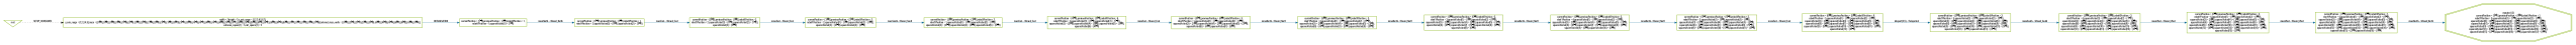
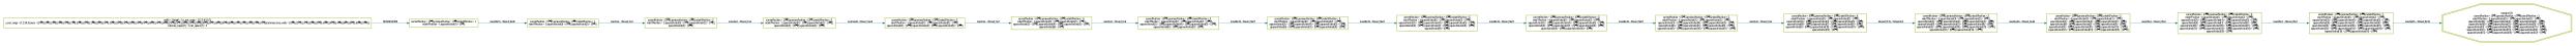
  digraph {
    nodesep=1.5
    ranksep=1.5
    rankdir=LR
    fontname=Oswald
    node [color="#99BF38" fontsize=12 penwidth=2 shape=box fontname=Oswald]
    edge [color="#006391" fontsize=12 fontname=Oswald]
    n1 [label="width = 7,height = 5,x_axis_range = \{1,2,3,4,5,6,7\},\ny_axis_range = \{1,2,3,4,5\},maze = \{(1&#8614;1),(1&#8614;2),(1&#8614;3),(1&#8614;4),(1&#8614;5),(2&#8614;1),(2&#8614;2),(2&#8614;3),(2&#8614;4),(2&#8614;5),(3&#8614;1),(3&#8614;2),(3&#8614;3),(3&#8614;4),(3&#8614;5),(4&#8614;1),(4&#8614;2),(4&#8614;3),(4&#8614;4),(4&#8614;5),(5&#8614;1),(5&#8614;2),(5&#8614;3),(5&#8614;4),(5&#8614;5),(6&#8614;1),(6&#8614;2),(6&#8614;3),(6&#8614;4),(6&#8614;5),(7&#8614;1),(7&#8614;2),(7&#8614;3),(7&#8614;4),(7&#8614;5)\},internal_maze_walls = \{(1&#8614;3),(2&#8614;1),(2&#8614;3),(2&#8614;5),(3&#8614;3),(4&#8614;2),(4&#8614;3),(4&#8614;4),(6&#8614;1),(6&#8614;2),(6&#8614;4),(7&#8614;4)\},\nentrance_square(1) = 1,exit_square(1) = 5"]
    n2 [label="currentPosition = (1&#8614;1),previousPosition = (1&#8614;1),robotXPosition = 1,\nrobotYPosition = 1,squaresVisited(1) = (1&#8614;1)"]
    n3 [label="currentPosition = (1&#8614;2),previousPosition = (1&#8614;1),robotXPosition = 1,\nrobotYPosition = 2,squaresVisited(1) = (1&#8614;1),squaresVisited(2) = (1&#8614;2)"]
    n4 [label="currentPosition = (2&#8614;2),previousPosition = (1&#8614;2),robotXPosition = 2,\nrobotYPosition = 2,squaresVisited(1) = (1&#8614;1),squaresVisited(2) = (1&#8614;2),\nsquaresVisited(3) = (2&#8614;2)"]
    n5 [label="currentPosition = (3&#8614;2),previousPosition = (2&#8614;2),robotXPosition = 3,\nrobotYPosition = 2,squaresVisited(1) = (1&#8614;1),squaresVisited(2) = (1&#8614;2),\nsquaresVisited(3) = (2&#8614;2),squaresVisited(4) = (3&#8614;2)"]
    n6 [label="currentPosition = (3&#8614;1),previousPosition = (3&#8614;2),robotXPosition = 3,\nrobotYPosition = 1,squaresVisited(1) = (1&#8614;1),squaresVisited(2) = (1&#8614;2),\nsquaresVisited(3) = (2&#8614;2),squaresVisited(4) = (3&#8614;2),squaresVisited(5) = (3&#8614;1)"]
    n7 [label="currentPosition = (4&#8614;1),previousPosition = (3&#8614;1),robotXPosition = 4,\nrobotYPosition = 1,squaresVisited(1) = (1&#8614;1),squaresVisited(2) = (1&#8614;2),\nsquaresVisited(3) = (2&#8614;2),squaresVisited(4) = (3&#8614;2),squaresVisited(5) = (3&#8614;1),\nsquaresVisited(6) = (4&#8614;1)"]
    n8 [label="currentPosition = (5&#8614;1),previousPosition = (4&#8614;1),robotXPosition = 5,\nrobotYPosition = 1,squaresVisited(1) = (1&#8614;1),squaresVisited(2) = (1&#8614;2),\nsquaresVisited(3) = (2&#8614;2),squaresVisited(4) = (3&#8614;2),squaresVisited(5) = (3&#8614;1),\nsquaresVisited(6) = (4&#8614;1),squaresVisited(7) = (5&#8614;1)"]
    n9 [label="currentPosition = (5&#8614;2),previousPosition = (5&#8614;1),robotXPosition = 5,\nrobotYPosition = 2,squaresVisited(1) = (1&#8614;1),squaresVisited(2) = (1&#8614;2),\nsquaresVisited(3) = (2&#8614;2),squaresVisited(4) = (3&#8614;2),squaresVisited(5) = (3&#8614;1),\nsquaresVisited(6) = (4&#8614;1),squaresVisited(7) = (5&#8614;1),squaresVisited(8) = (5&#8614;2)"]
    n10 [label="currentPosition = (5&#8614;3),previousPosition = (5&#8614;2),robotXPosition = 5,\nrobotYPosition = 3,squaresVisited(1) = (1&#8614;1),squaresVisited(2) = (1&#8614;2),\nsquaresVisited(3) = (2&#8614;2),squaresVisited(4) = (3&#8614;2),squaresVisited(5) = (3&#8614;1),\nsquaresVisited(6) = (4&#8614;1),squaresVisited(7) = (5&#8614;1),squaresVisited(8) = (5&#8614;2),\nsquaresVisited(9) = (5&#8614;3)"]
    n11 [label="currentPosition = (5&#8614;4),previousPosition = (5&#8614;3),robotXPosition = 5,\nrobotYPosition = 4,squaresVisited(1) = (1&#8614;1),squaresVisited(2) = (1&#8614;2),\nsquaresVisited(3) = (2&#8614;2),squaresVisited(4) = (3&#8614;2),squaresVisited(5) = (3&#8614;1),\nsquaresVisited(6) = (4&#8614;1),squaresVisited(7) = (5&#8614;1),squaresVisited(8) = (5&#8614;2),\nsquaresVisited(9) = (5&#8614;3),squaresVisited(10) = (5&#8614;4)"]
    n12 [label="currentPosition = (5&#8614;5),previousPosition = (5&#8614;4),robotXPosition = 5,\nrobotYPosition = 5,squaresVisited(1) = (1&#8614;1),squaresVisited(2) = (1&#8614;2),\nsquaresVisited(3) = (2&#8614;2),squaresVisited(4) = (3&#8614;2),squaresVisited(5) = (3&#8614;1),\nsquaresVisited(6) = (4&#8614;1),squaresVisited(7) = (5&#8614;1),squaresVisited(8) = (5&#8614;2),\nsquaresVisited(9) = (5&#8614;3),squaresVisited(10) = (5&#8614;4),squaresVisited(11) = (5&#8614;5)"]
    n13 [label="currentPosition = (6&#8614;5),previousPosition = (5&#8614;5),robotXPosition = 6,\nrobotYPosition = 5,squaresVisited(1) = (1&#8614;1),squaresVisited(2) = (1&#8614;2),\nsquaresVisited(3) = (2&#8614;2),squaresVisited(4) = (3&#8614;2),squaresVisited(5) = (3&#8614;1),\nsquaresVisited(6) = (4&#8614;1),squaresVisited(7) = (5&#8614;1),squaresVisited(8) = (5&#8614;2),\nsquaresVisited(9) = (5&#8614;3),squaresVisited(10) = (5&#8614;4),squaresVisited(11) = (5&#8614;5),\nsquaresVisited(12) = (6&#8614;5)"]
    n14 [label="currentPosition = (3&#8614;5),previousPosition = (6&#8614;5),robotXPosition = 3,\nrobotYPosition = 5,squaresVisited(1) = (1&#8614;1),squaresVisited(2) = (1&#8614;2),\nsquaresVisited(3) = (2&#8614;2),squaresVisited(4) = (3&#8614;2),squaresVisited(5) = (3&#8614;1),\nsquaresVisited(6) = (4&#8614;1),squaresVisited(7) = (5&#8614;1),squaresVisited(8) = (5&#8614;2),\nsquaresVisited(9) = (5&#8614;3),squaresVisited(10) = (5&#8614;4),squaresVisited(11) = (5&#8614;5),\nsquaresVisited(12) = (6&#8614;5),squaresVisited(13) = (3&#8614;5)"]
    n15 [label="currentPosition = (3&#8614;4),previousPosition = (3&#8614;5),robotXPosition = 3,\nrobotYPosition = 4,squaresVisited(1) = (1&#8614;1),squaresVisited(2) = (1&#8614;2),\nsquaresVisited(3) = (2&#8614;2),squaresVisited(4) = (3&#8614;2),squaresVisited(5) = (3&#8614;1),\nsquaresVisited(6) = (4&#8614;1),squaresVisited(7) = (5&#8614;1),squaresVisited(8) = (5&#8614;2),\nsquaresVisited(9) = (5&#8614;3),squaresVisited(10) = (5&#8614;4),squaresVisited(11) = (5&#8614;5),\nsquaresVisited(12) = (6&#8614;5),squaresVisited(13) = (3&#8614;5),squaresVisited(14) = (3&#8614;4)"]
    n16 [label="currentPosition = (2&#8614;4),previousPosition = (3&#8614;4),robotXPosition = 2,\nrobotYPosition = 4,squaresVisited(1) = (1&#8614;1),squaresVisited(2) = (1&#8614;2),\nsquaresVisited(3) = (2&#8614;2),squaresVisited(4) = (3&#8614;2),squaresVisited(5) = (3&#8614;1),\nsquaresVisited(6) = (4&#8614;1),squaresVisited(7) = (5&#8614;1),squaresVisited(8) = (5&#8614;2),\nsquaresVisited(9) = (5&#8614;3),squaresVisited(10) = (5&#8614;4),squaresVisited(11) = (5&#8614;5),\nsquaresVisited(12) = (6&#8614;5),squaresVisited(13) = (3&#8614;5),squaresVisited(14) = (3&#8614;4),\nsquaresVisited(15) = (2&#8614;4)"]
    n17 [label="currentPosition = (1&#8614;4),previousPosition = (2&#8614;4),robotXPosition = 1,\nrobotYPosition = 4,squaresVisited(1) = (1&#8614;1),squaresVisited(2) = (1&#8614;2),\nsquaresVisited(3) = (2&#8614;2),squaresVisited(4) = (3&#8614;2),squaresVisited(5) = (3&#8614;1),\nsquaresVisited(6) = (4&#8614;1),squaresVisited(7) = (5&#8614;1),squaresVisited(8) = (5&#8614;2),\nsquaresVisited(9) = (5&#8614;3),squaresVisited(10) = (5&#8614;4),squaresVisited(11) = (5&#8614;5),\nsquaresVisited(12) = (6&#8614;5),squaresVisited(13) = (3&#8614;5),squaresVisited(14) = (3&#8614;4),\nsquaresVisited(15) = (2&#8614;4),squaresVisited(16) = (1&#8614;4)"]
    n18 [label="repeated (2)\ncurrentPosition = (1&#8614;5),previousPosition = (1&#8614;4),robotXPosition = 1,\nrobotYPosition = 5,squaresVisited(1) = (1&#8614;1),squaresVisited(2) = (1&#8614;2),\nsquaresVisited(3) = (2&#8614;2),squaresVisited(4) = (3&#8614;2),squaresVisited(5) = (3&#8614;1),\nsquaresVisited(6) = (4&#8614;1),squaresVisited(7) = (5&#8614;1),squaresVisited(8) = (5&#8614;2),\nsquaresVisited(9) = (5&#8614;3),squaresVisited(10) = (5&#8614;4),squaresVisited(11) = (5&#8614;5),\nsquaresVisited(12) = (6&#8614;5),squaresVisited(13) = (3&#8614;5),squaresVisited(14) = (3&#8614;4),\nsquaresVisited(15) = (2&#8614;4),squaresVisited(16) = (1&#8614;4),squaresVisited(17) = (1&#8614;5)" shape=doubleoctagon]
-   n19 [label=root shape=invtriangle]
    n1 -> n2 [label=INITIALISATION]
    n2 -> n3 [label="moveNorth--\>Moved_North"]
    n3 -> n4 [label="moveEast--\>Moved_East"]
    n4 -> n5 [label="moveEast--\>Moved_East"]
    n5 -> n6 [label="moveSouth--\>Moved_South"]
    n6 -> n7 [label="moveEast--\>Moved_East"]
    n7 -> n8 [label="moveEast--\>Moved_East"]
    n8 -> n9 [label="moveNorth--\>Moved_North"]
    n9 -> n10 [label="moveNorth--\>Moved_North"]
    n10 -> n11 [label="moveNorth--\>Moved_North"]
    n11 -> n12 [label="moveNorth--\>Moved_North"]
    n12 -> n13 [label="moveEast--\>Moved_East"]
    n13 -> n14 [label="teleport(3,5)--\>Teleported"]
    n14 -> n15 [label="moveSouth--\>Moved_South"]
    n15 -> n16 [label="moveWest--\>Moved_West"]
    n16 -> n17 [label="moveWest--\>Moved_West"]
    n17 -> n18 [label="moveNorth--\>Moved_North"]
-   n19 -> n1 [color=black label=SETUP_CONSTANTS style=dotted]
  }
